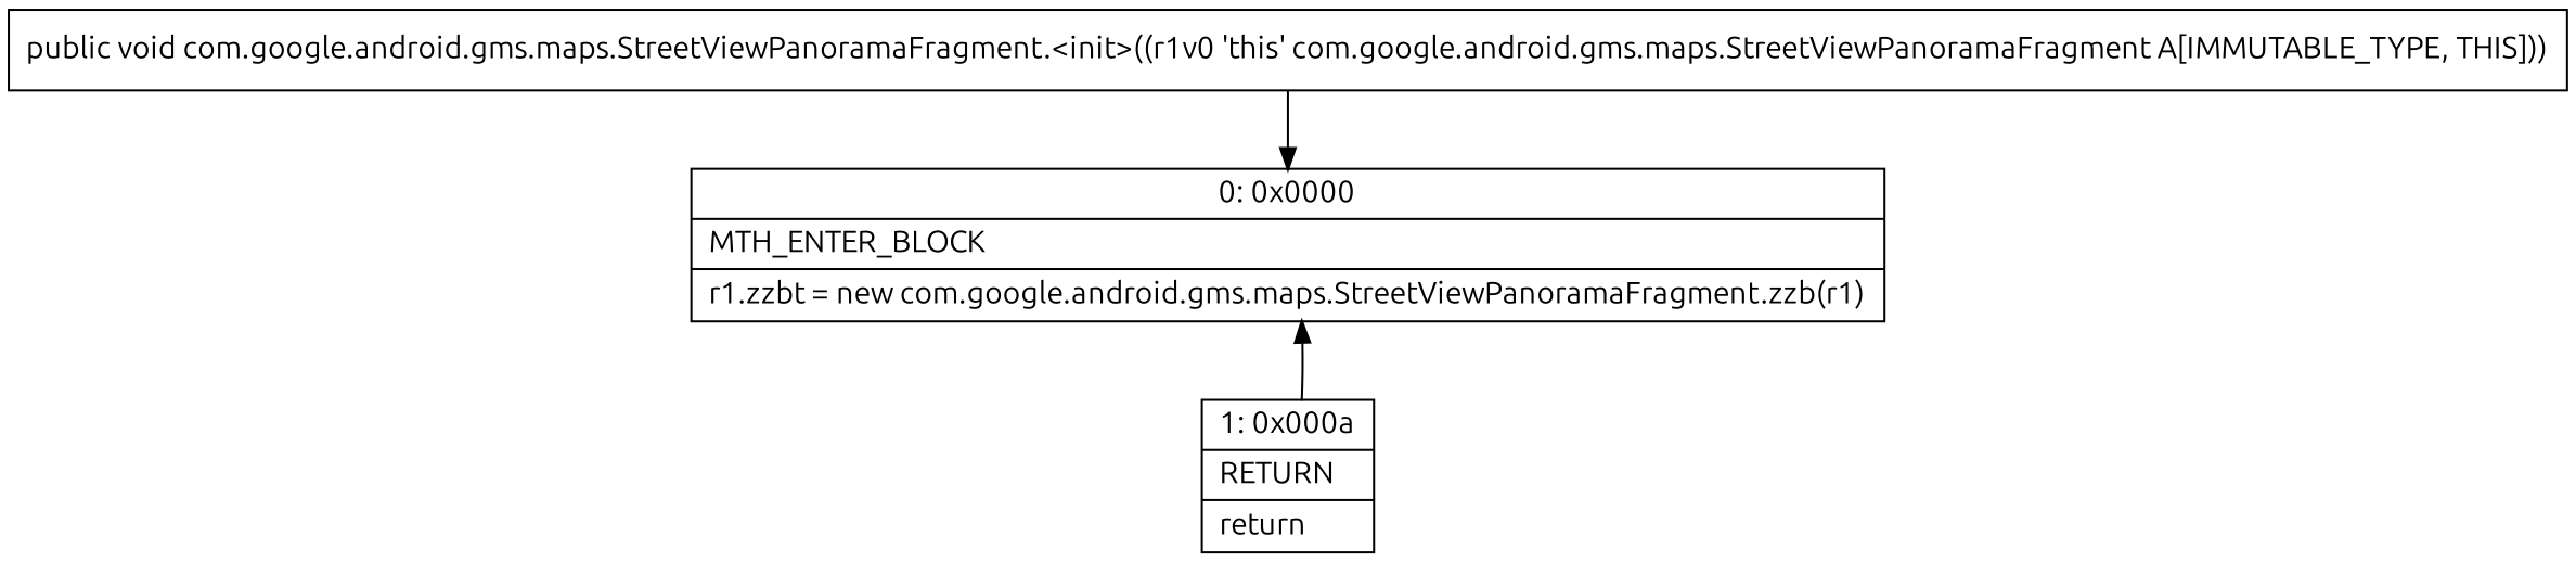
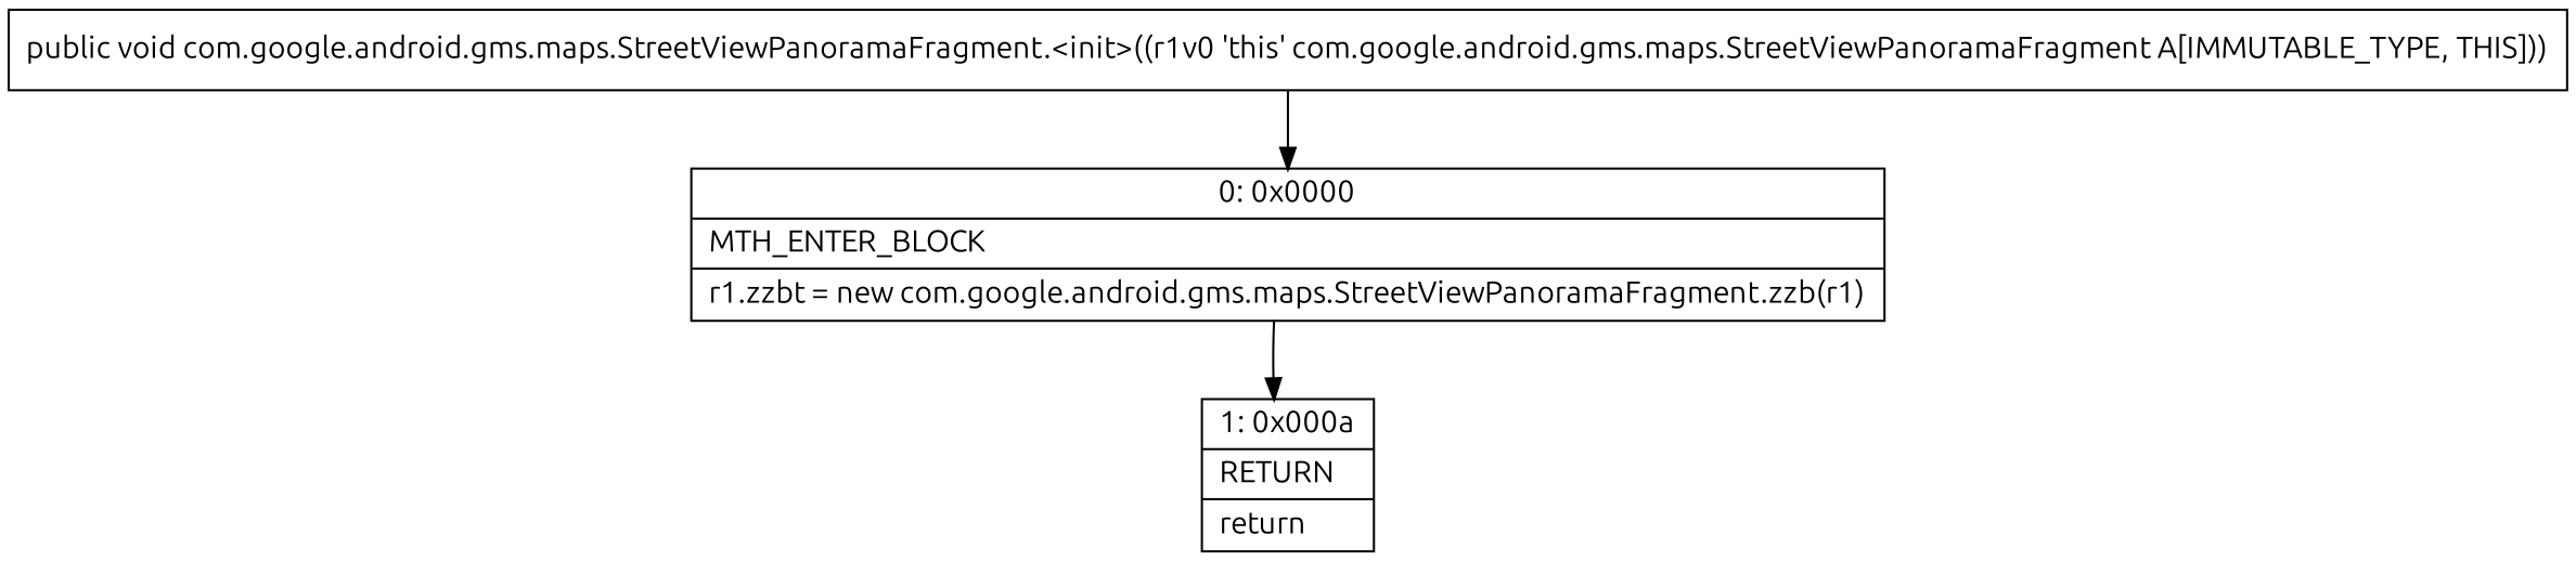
  digraph {
    fontname=Ubuntu
    node [shape=record fontname=Ubuntu]
    edge [fontname=Ubuntu]
    n1 [label="{0\:\ 0x0000|MTH_ENTER_BLOCK\l|r1.zzbt = new com.google.android.gms.maps.StreetViewPanoramaFragment.zzb(r1)\l}"]
    n2 [label="{1\:\ 0x000a|RETURN\l|return\l}"]
    n3 [label="{public void com.google.android.gms.maps.StreetViewPanoramaFragment.\<init\>((r1v0 'this' com.google.android.gms.maps.StreetViewPanoramaFragment A[IMMUTABLE_TYPE, THIS])) }"]
-   n2 -> n1
+   n1 -> n2
    n3 -> n1
  }
